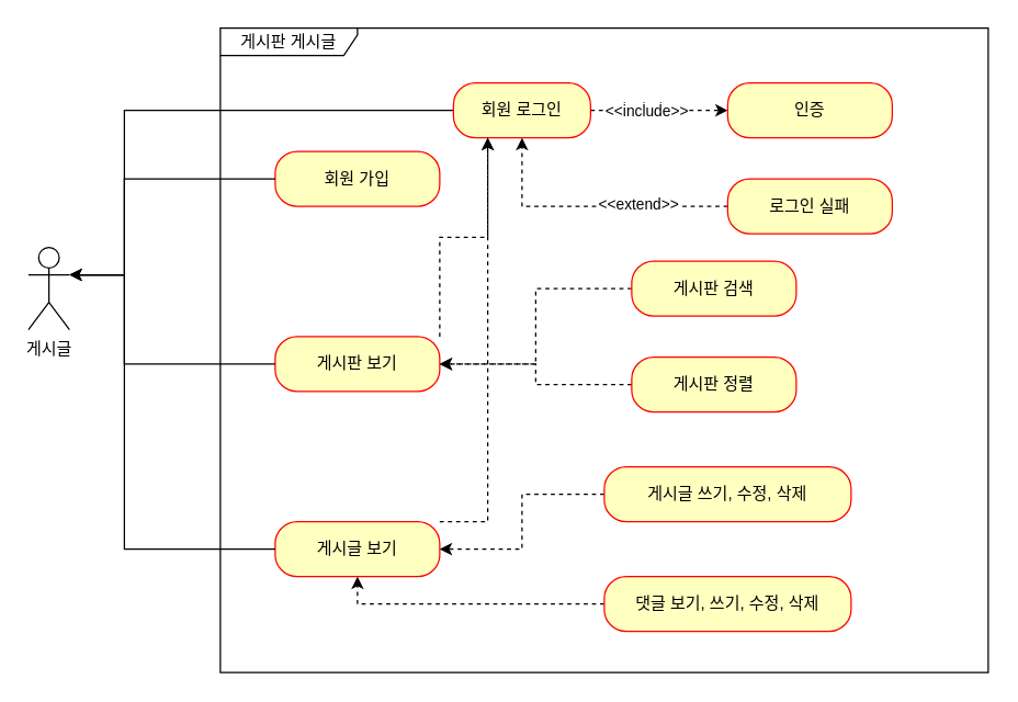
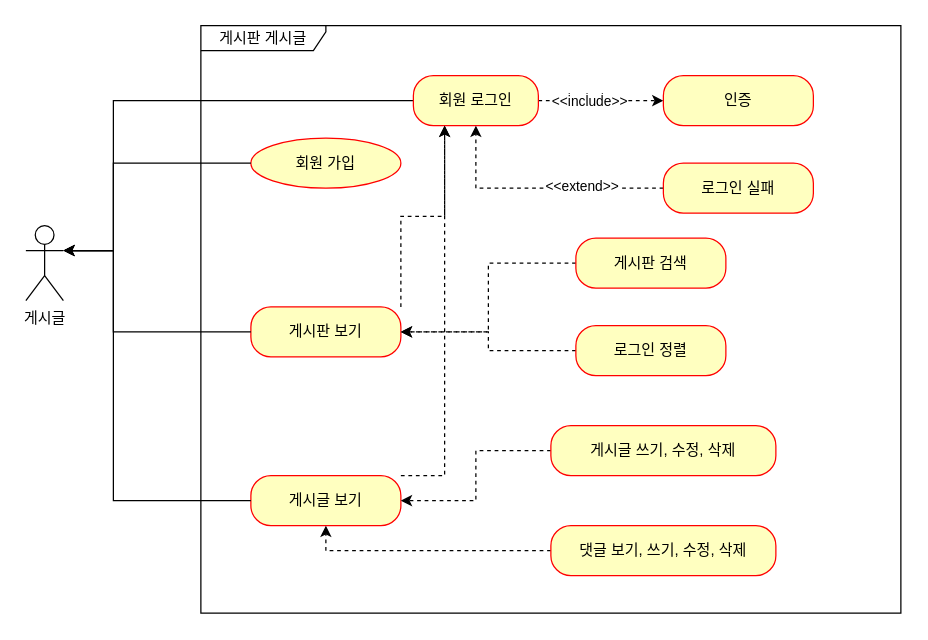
  <mxCell id="0" value="" />
  <mxCell id="1" parent="0" />
  <mxCell id="2" value="게시글" style="shape=umlActor;verticalLabelPosition=bottom;verticalAlign=top;html=1;" vertex="1" parent="1"><mxGeometry x="20" y="180" width="30" height="60" as="geometry" /></mxCell>
  <mxCell id="3" value="게시판 게시글" style="shape=umlFrame;whiteSpace=wrap;html=1;pointerEvents=0;width=100;height=20;" vertex="1" parent="1"><mxGeometry x="160" y="20" width="560" height="470" as="geometry" /></mxCell>
  <mxCell id="4" style="edgeStyle=orthogonalEdgeStyle;rounded=0;orthogonalLoop=1;jettySize=auto;html=1;exitX=0;exitY=0.5;exitDx=0;exitDy=0;entryX=1;entryY=0.333;entryDx=0;entryDy=0;entryPerimeter=0;" edge="1" parent="1" source="8" target="2"><mxGeometry relative="1" as="geometry"><Array as="points"><mxPoint x="90" y="80" /><mxPoint x="90" y="200" /></Array></mxGeometry></mxCell>
  <mxCell id="5" style="edgeStyle=orthogonalEdgeStyle;rounded=0;orthogonalLoop=1;jettySize=auto;html=1;exitX=1;exitY=0.5;exitDx=0;exitDy=0;entryX=0;entryY=0.5;entryDx=0;entryDy=0;endArrow=classic;endFill=1;dashed=1;" edge="1" parent="1" source="8" target="14"><mxGeometry relative="1" as="geometry" /></mxCell>
  <mxCell id="6" value="include" style="edgeLabel;html=1;align=center;verticalAlign=middle;resizable=0;points=[];" vertex="1" connectable="0" parent="5"><mxGeometry x="-0.19" y="2" relative="1" as="geometry"><mxPoint x="-1" as="offset" /></mxGeometry></mxCell>
  <mxCell id="7" value="&amp;lt;&amp;lt;include&amp;gt;&amp;gt;" style="edgeLabel;html=1;align=center;verticalAlign=middle;resizable=0;points=[];" vertex="1" connectable="0" parent="5"><mxGeometry x="-0.333" relative="1" as="geometry"><mxPoint x="7" as="offset" /></mxGeometry></mxCell>
  <mxCell id="8" value="회원 로그인" style="rounded=1;whiteSpace=wrap;html=1;arcSize=40;fontColor=#000000;fillColor=#ffffc0;strokeColor=#ff0000;" vertex="1" parent="1"><mxGeometry x="330" y="60" width="100" height="40" as="geometry" /></mxCell>
  <mxCell id="9" style="edgeStyle=orthogonalEdgeStyle;rounded=0;orthogonalLoop=1;jettySize=auto;html=1;exitX=1;exitY=0;exitDx=0;exitDy=0;entryX=0.25;entryY=1;entryDx=0;entryDy=0;dashed=1;" edge="1" parent="1" source="10" target="8"><mxGeometry relative="1" as="geometry" /></mxCell>
  <mxCell id="10" value="게시판 보기" style="rounded=1;whiteSpace=wrap;html=1;arcSize=40;fontColor=#000000;fillColor=#ffffc0;strokeColor=#ff0000;align=center;verticalAlign=middle;" vertex="1" parent="1"><mxGeometry x="200" y="245" width="120" height="40" as="geometry" /></mxCell>
  <mxCell id="11" style="edgeStyle=orthogonalEdgeStyle;rounded=0;orthogonalLoop=1;jettySize=auto;html=1;exitX=1;exitY=0;exitDx=0;exitDy=0;entryX=0.25;entryY=1;entryDx=0;entryDy=0;dashed=1;" edge="1" parent="1" source="12" target="8"><mxGeometry relative="1" as="geometry"><Array as="points"><mxPoint x="355" y="380" /></Array></mxGeometry></mxCell>
  <mxCell id="12" value="게시글 보기" style="rounded=1;whiteSpace=wrap;html=1;arcSize=40;fontColor=#000000;fillColor=#ffffc0;strokeColor=#ff0000;align=center;verticalAlign=middle;" vertex="1" parent="1"><mxGeometry x="200" y="380" width="120" height="40" as="geometry" /></mxCell>
- <mxCell id="13" value="회원 가입" style="rounded=1;whiteSpace=wrap;html=1;arcSize=40;fontColor=#000000;fillColor=#ffffc0;strokeColor=#ff0000;align=center;verticalAlign=middle;" vertex="1" parent="1"><mxGeometry x="200" y="110" width="120" height="40" as="geometry" /></mxCell>
+ <mxCell id="13" value="회원 가입" style="ellipse;whiteSpace=wrap;html=1;arcSize=40;fontColor=#000000;fillColor=#ffffc0;strokeColor=#ff0000;align=center;verticalAlign=middle;" vertex="1" parent="1"><mxGeometry x="200" y="110" width="120" height="40" as="geometry" /></mxCell>
  <mxCell id="14" value="인증" style="rounded=1;whiteSpace=wrap;html=1;arcSize=40;fontColor=#000000;fillColor=#ffffc0;strokeColor=#ff0000;" vertex="1" parent="1"><mxGeometry x="530" y="60" width="120" height="40" as="geometry" /></mxCell>
  <mxCell id="15" style="edgeStyle=orthogonalEdgeStyle;rounded=0;orthogonalLoop=1;jettySize=auto;html=1;exitX=0;exitY=0.5;exitDx=0;exitDy=0;entryX=0.5;entryY=1;entryDx=0;entryDy=0;endArrow=classic;endFill=1;dashed=1;startArrow=none;startFill=0;" edge="1" parent="1" source="17" target="8"><mxGeometry relative="1" as="geometry" /></mxCell>
  <mxCell id="16" value="&amp;lt;&amp;lt;extend&amp;gt;&amp;gt;" style="edgeLabel;html=1;align=center;verticalAlign=middle;resizable=0;points=[];" vertex="1" connectable="0" parent="15"><mxGeometry x="-0.341" y="-2" relative="1" as="geometry"><mxPoint as="offset" /></mxGeometry></mxCell>
  <mxCell id="17" value="로그인 실패" style="rounded=1;whiteSpace=wrap;html=1;arcSize=40;fontColor=#000000;fillColor=#ffffc0;strokeColor=#ff0000;" vertex="1" parent="1"><mxGeometry x="530" y="130" width="120" height="40" as="geometry" /></mxCell>
  <mxCell id="18" style="edgeStyle=orthogonalEdgeStyle;rounded=0;orthogonalLoop=1;jettySize=auto;html=1;exitX=0;exitY=0.5;exitDx=0;exitDy=0;entryX=1;entryY=0.5;entryDx=0;entryDy=0;dashed=1;" edge="1" parent="1" source="19" target="10"><mxGeometry relative="1" as="geometry" /></mxCell>
  <mxCell id="19" value="게시판 검색" style="rounded=1;whiteSpace=wrap;html=1;arcSize=40;fontColor=#000000;fillColor=#ffffc0;strokeColor=#ff0000;" vertex="1" parent="1"><mxGeometry x="460" y="190" width="120" height="40" as="geometry" /></mxCell>
  <mxCell id="20" style="edgeStyle=orthogonalEdgeStyle;rounded=0;orthogonalLoop=1;jettySize=auto;html=1;exitX=0;exitY=0.5;exitDx=0;exitDy=0;entryX=1;entryY=0.5;entryDx=0;entryDy=0;dashed=1;" edge="1" parent="1" source="21" target="10"><mxGeometry relative="1" as="geometry"><Array as="points"><mxPoint x="390" y="280" /><mxPoint x="390" y="265" /></Array></mxGeometry></mxCell>
- <mxCell id="21" value="게시판 정렬" style="rounded=1;whiteSpace=wrap;html=1;arcSize=40;fontColor=#000000;fillColor=#ffffc0;strokeColor=#ff0000;" vertex="1" parent="1"><mxGeometry x="460" y="260" width="120" height="40" as="geometry" /></mxCell>
+ <mxCell id="21" value="로그인 정렬" style="rounded=1;whiteSpace=wrap;html=1;arcSize=40;fontColor=#000000;fillColor=#ffffc0;strokeColor=#ff0000;" vertex="1" parent="1"><mxGeometry x="460" y="260" width="120" height="40" as="geometry" /></mxCell>
  <mxCell id="22" style="edgeStyle=orthogonalEdgeStyle;rounded=0;orthogonalLoop=1;jettySize=auto;html=1;exitX=0;exitY=0.5;exitDx=0;exitDy=0;dashed=1;" edge="1" parent="1" source="23" target="12"><mxGeometry relative="1" as="geometry" /></mxCell>
  <mxCell id="23" value="게시글 쓰기, 수정, 삭제" style="rounded=1;whiteSpace=wrap;html=1;arcSize=40;fontColor=#000000;fillColor=#ffffc0;strokeColor=#ff0000;" vertex="1" parent="1"><mxGeometry x="440" y="340" width="180" height="40" as="geometry" /></mxCell>
  <mxCell id="24" style="edgeStyle=orthogonalEdgeStyle;rounded=0;orthogonalLoop=1;jettySize=auto;html=1;exitX=0;exitY=0.5;exitDx=0;exitDy=0;entryX=0.5;entryY=1;entryDx=0;entryDy=0;dashed=1;" edge="1" parent="1" source="25" target="12"><mxGeometry relative="1" as="geometry"><mxPoint x="320" y="390" as="targetPoint" /></mxGeometry></mxCell>
  <mxCell id="25" value="댓글 보기, 쓰기, 수정, 삭제" style="rounded=1;whiteSpace=wrap;html=1;arcSize=40;fontColor=#000000;fillColor=#ffffc0;strokeColor=#ff0000;" vertex="1" parent="1"><mxGeometry x="440" y="420" width="180" height="40" as="geometry" /></mxCell>
  <mxCell id="26" style="edgeStyle=orthogonalEdgeStyle;rounded=0;orthogonalLoop=1;jettySize=auto;html=1;exitX=0;exitY=0.5;exitDx=0;exitDy=0;entryX=1;entryY=0.333;entryDx=0;entryDy=0;entryPerimeter=0;" edge="1" parent="1" source="10" target="2"><mxGeometry relative="1" as="geometry"><Array as="points"><mxPoint x="90" y="265" /><mxPoint x="90" y="200" /></Array></mxGeometry></mxCell>
  <mxCell id="27" style="edgeStyle=orthogonalEdgeStyle;rounded=0;orthogonalLoop=1;jettySize=auto;html=1;exitX=0;exitY=0.5;exitDx=0;exitDy=0;entryX=1;entryY=0.333;entryDx=0;entryDy=0;entryPerimeter=0;" edge="1" parent="1" source="12" target="2"><mxGeometry relative="1" as="geometry"><Array as="points"><mxPoint x="90" y="400" /><mxPoint x="90" y="200" /></Array></mxGeometry></mxCell>
- <mxCell id="28" style="edgeStyle=orthogonalEdgeStyle;rounded=0;orthogonalLoop=1;jettySize=auto;html=1;exitX=0;exitY=0.5;exitDx=0;exitDy=0;entryX=1;entryY=0.333;entryDx=0;entryDy=0;entryPerimeter=0;endArrow=open;" edge="1" parent="1" source="13" target="2"><mxGeometry relative="1" as="geometry"><Array as="points"><mxPoint x="90" y="130" /><mxPoint x="90" y="200" /></Array></mxGeometry></mxCell>
+ <mxCell id="28" style="edgeStyle=orthogonalEdgeStyle;rounded=0;orthogonalLoop=1;jettySize=auto;html=1;exitX=0;exitY=0.5;exitDx=0;exitDy=0;entryX=1;entryY=0.333;entryDx=0;entryDy=0;entryPerimeter=0;" edge="1" parent="1" source="13" target="2"><mxGeometry relative="1" as="geometry"><Array as="points"><mxPoint x="90" y="130" /><mxPoint x="90" y="200" /></Array></mxGeometry></mxCell>
